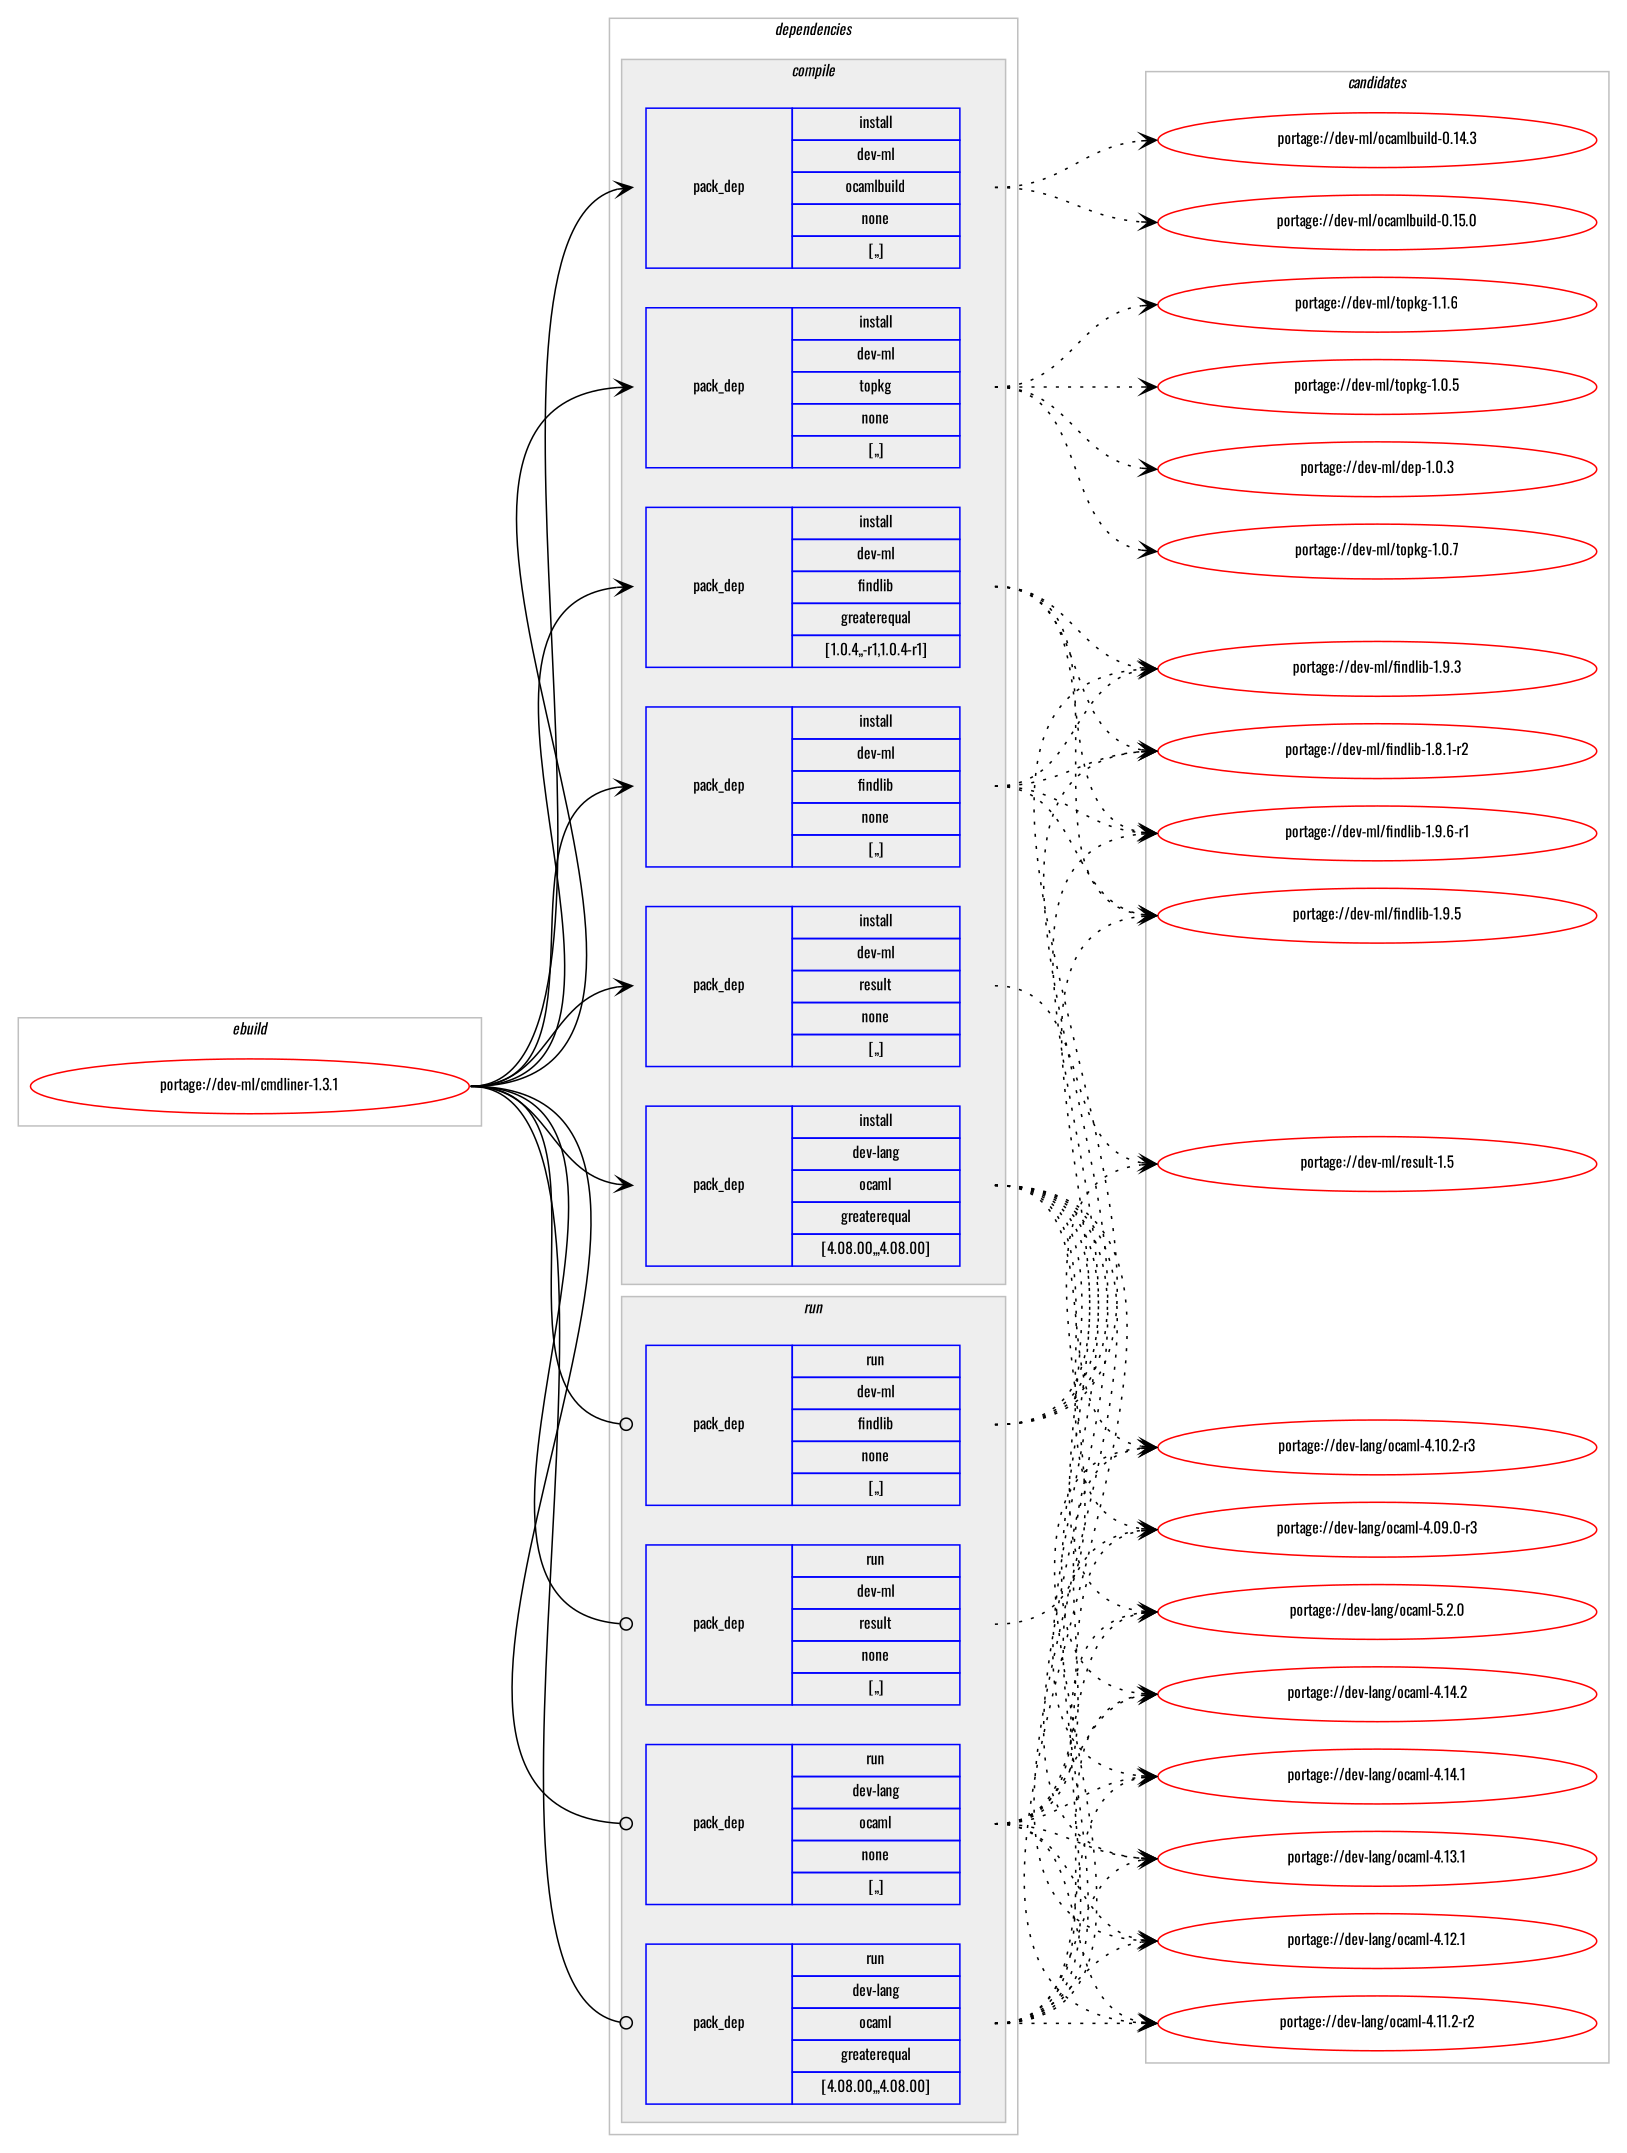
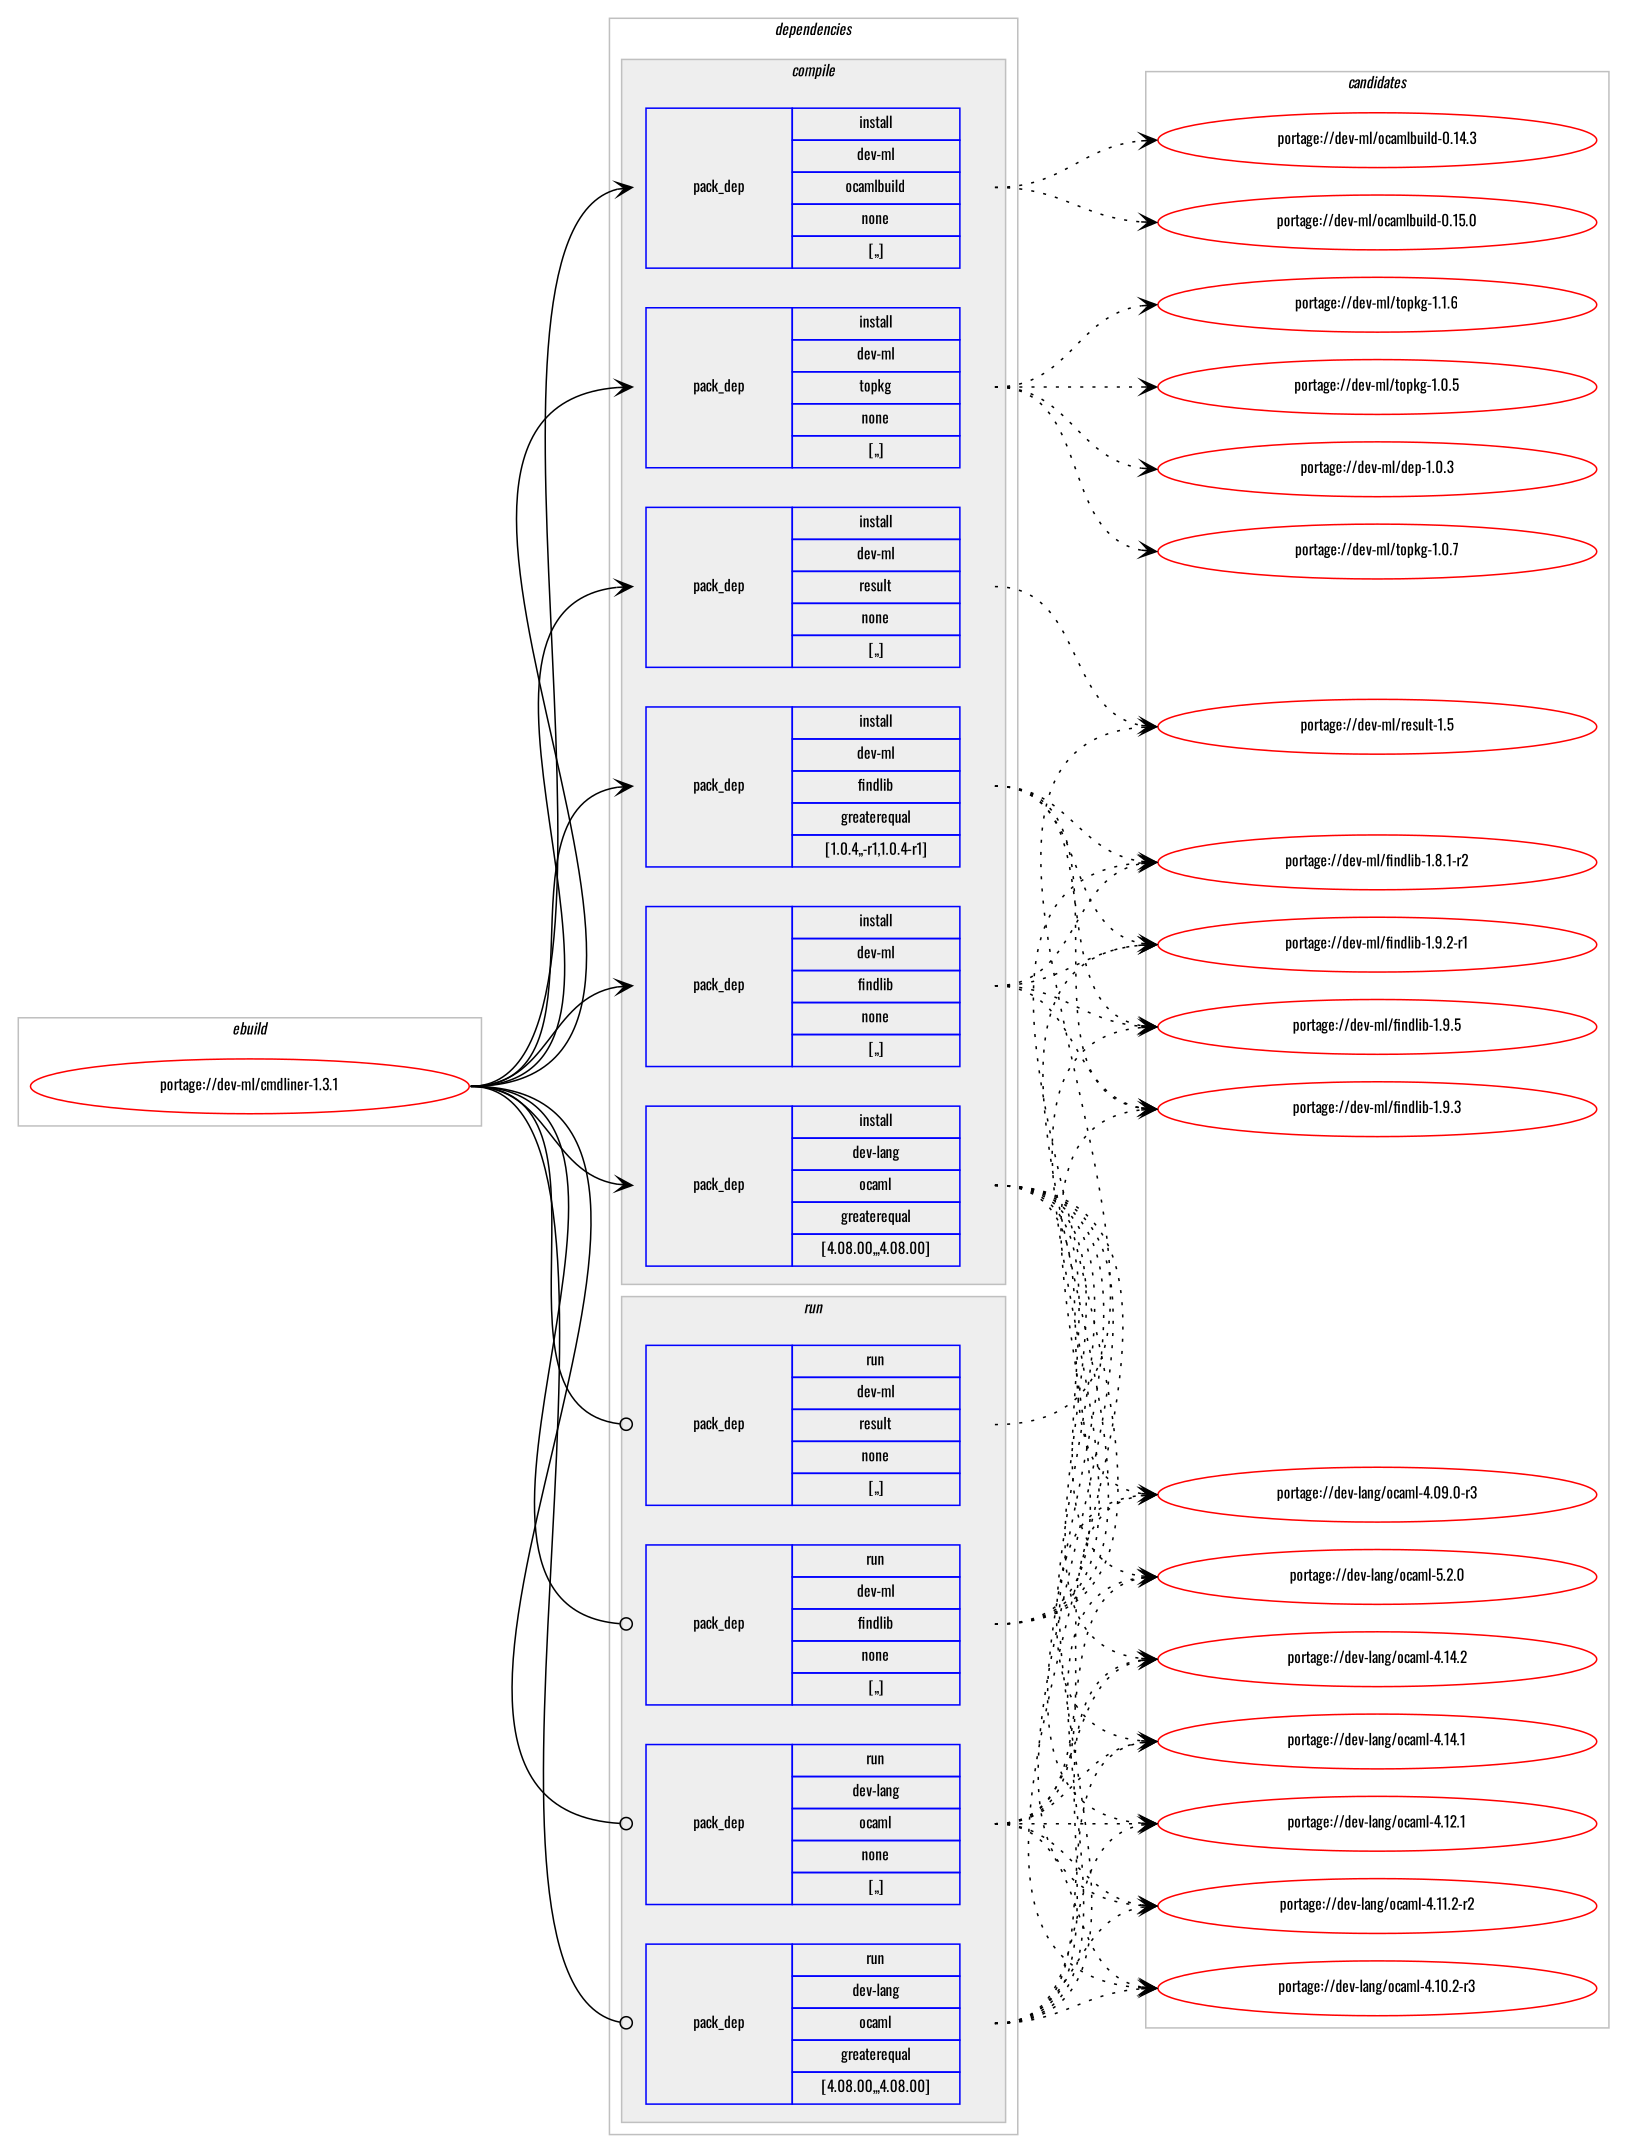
  digraph {
    compound=true
    concentrate=true
    fontname=Oswald
    fontsize=10
    newrank=true
    rankdir=LR
    ranksep=1.5
    node [color=red fontname=Oswald fontsize=10]
    edge [arrowhead=vee fontname=Oswald headport=w style=dotted tailport=e weight=100]
    n1 [label="portage://dev-ml/cmdliner-1.3.1" width=4]
    n2 [color=blue label=<<TABLE BORDER="0" CELLBORDER="1" CELLSPACING="0" CELLPADDING="4" WIDTH="220"><TR><TD ROWSPAN="6" CELLPADDING="30">pack_dep</TD></TR><TR><TD WIDTH="110">install</TD></TR><TR><TD>dev-lang</TD></TR><TR><TD>ocaml</TD></TR><TR><TD>greaterequal</TD></TR><TR><TD>[4.08.00,,,4.08.00]</TD></TR></TABLE>> shape=none]
    n3 [color=blue label=<<TABLE BORDER="0" CELLBORDER="1" CELLSPACING="0" CELLPADDING="4" WIDTH="220"><TR><TD ROWSPAN="6" CELLPADDING="30">pack_dep</TD></TR><TR><TD WIDTH="110">install</TD></TR><TR><TD>dev-ml</TD></TR><TR><TD>findlib</TD></TR><TR><TD>greaterequal</TD></TR><TR><TD>[1.0.4,,-r1,1.0.4-r1]</TD></TR></TABLE>> shape=none]
    n4 [color=blue label=<<TABLE BORDER="0" CELLBORDER="1" CELLSPACING="0" CELLPADDING="4" WIDTH="220"><TR><TD ROWSPAN="6" CELLPADDING="30">pack_dep</TD></TR><TR><TD WIDTH="110">install</TD></TR><TR><TD>dev-ml</TD></TR><TR><TD>findlib</TD></TR><TR><TD>none</TD></TR><TR><TD>[,,]</TD></TR></TABLE>> shape=none]
    n5 [color=blue label=<<TABLE BORDER="0" CELLBORDER="1" CELLSPACING="0" CELLPADDING="4" WIDTH="220"><TR><TD ROWSPAN="6" CELLPADDING="30">pack_dep</TD></TR><TR><TD WIDTH="110">install</TD></TR><TR><TD>dev-ml</TD></TR><TR><TD>ocamlbuild</TD></TR><TR><TD>none</TD></TR><TR><TD>[,,]</TD></TR></TABLE>> shape=none]
    n6 [color=blue label=<<TABLE BORDER="0" CELLBORDER="1" CELLSPACING="0" CELLPADDING="4" WIDTH="220"><TR><TD ROWSPAN="6" CELLPADDING="30">pack_dep</TD></TR><TR><TD WIDTH="110">install</TD></TR><TR><TD>dev-ml</TD></TR><TR><TD>result</TD></TR><TR><TD>none</TD></TR><TR><TD>[,,]</TD></TR></TABLE>> shape=none]
    n7 [color=blue label=<<TABLE BORDER="0" CELLBORDER="1" CELLSPACING="0" CELLPADDING="4" WIDTH="220"><TR><TD ROWSPAN="6" CELLPADDING="30">pack_dep</TD></TR><TR><TD WIDTH="110">install</TD></TR><TR><TD>dev-ml</TD></TR><TR><TD>topkg</TD></TR><TR><TD>none</TD></TR><TR><TD>[,,]</TD></TR></TABLE>> shape=none]
    n8 [color=blue label=<<TABLE BORDER="0" CELLBORDER="1" CELLSPACING="0" CELLPADDING="4" WIDTH="220"><TR><TD ROWSPAN="6" CELLPADDING="30">pack_dep</TD></TR><TR><TD WIDTH="110">run</TD></TR><TR><TD>dev-lang</TD></TR><TR><TD>ocaml</TD></TR><TR><TD>greaterequal</TD></TR><TR><TD>[4.08.00,,,4.08.00]</TD></TR></TABLE>> shape=none]
    n9 [color=blue label=<<TABLE BORDER="0" CELLBORDER="1" CELLSPACING="0" CELLPADDING="4" WIDTH="220"><TR><TD ROWSPAN="6" CELLPADDING="30">pack_dep</TD></TR><TR><TD WIDTH="110">run</TD></TR><TR><TD>dev-lang</TD></TR><TR><TD>ocaml</TD></TR><TR><TD>none</TD></TR><TR><TD>[,,]</TD></TR></TABLE>> shape=none]
    n10 [color=blue label=<<TABLE BORDER="0" CELLBORDER="1" CELLSPACING="0" CELLPADDING="4" WIDTH="220"><TR><TD ROWSPAN="6" CELLPADDING="30">pack_dep</TD></TR><TR><TD WIDTH="110">run</TD></TR><TR><TD>dev-ml</TD></TR><TR><TD>findlib</TD></TR><TR><TD>none</TD></TR><TR><TD>[,,]</TD></TR></TABLE>> shape=none]
    n11 [color=blue label=<<TABLE BORDER="0" CELLBORDER="1" CELLSPACING="0" CELLPADDING="4" WIDTH="220"><TR><TD ROWSPAN="6" CELLPADDING="30">pack_dep</TD></TR><TR><TD WIDTH="110">run</TD></TR><TR><TD>dev-ml</TD></TR><TR><TD>result</TD></TR><TR><TD>none</TD></TR><TR><TD>[,,]</TD></TR></TABLE>> shape=none]
    n12 [label="portage://dev-lang/ocaml-5.2.0" width=4]
    n13 [label="portage://dev-lang/ocaml-4.14.2" width=4]
    n14 [label="portage://dev-lang/ocaml-4.14.1" width=4]
-   n15 [label="portage://dev-lang/ocaml-4.13.1" width=4]
    n16 [label="portage://dev-lang/ocaml-4.12.1" width=4]
    n17 [label="portage://dev-lang/ocaml-4.11.2-r2" width=4]
    n18 [label="portage://dev-lang/ocaml-4.10.2-r3" width=4]
    n19 [label="portage://dev-lang/ocaml-4.09.0-r3" width=4]
-   n20 [label="portage://dev-ml/findlib-1.9.6-r1" width=4]
+   n20 [label="portage://dev-ml/findlib-1.9.2-r1" width=4]
    n21 [label="portage://dev-ml/findlib-1.9.5" width=4]
    n22 [label="portage://dev-ml/findlib-1.9.3" width=4]
    n23 [label="portage://dev-ml/findlib-1.8.1-r2" width=4]
    n24 [label="portage://dev-ml/ocamlbuild-0.15.0" width=4]
    n25 [label="portage://dev-ml/ocamlbuild-0.14.3" width=4]
    n26 [label="portage://dev-ml/result-1.5" width=4]
    n27 [label="portage://dev-ml/topkg-1.0.7" width=4]
    n28 [label="portage://dev-ml/topkg-1.1.6" width=4]
    n29 [label="portage://dev-ml/topkg-1.0.5" width=4]
    n30 [label="portage://dev-ml/dep-1.0.3" width=4]
    subgraph cluster_1 {
      color=gray
      label=<<i>ebuild</i>>
      n1
    }
    subgraph cluster_2 {
      color=gray
      label=<<i>dependencies</i>>
      subgraph cluster_3 {
        color=gray
        fillcolor="#eeeeee"
        label=<<i>compile</i>>
        style=filled
        subgraph sub_4 {
          color=gray
          fillcolor="#eeeeee"
          label=<<i>compile</i>>
          style=filled
          n2
        }
        subgraph sub_5 {
          color=gray
          fillcolor="#eeeeee"
          label=<<i>compile</i>>
          style=filled
          n3
        }
        subgraph sub_6 {
          color=gray
          fillcolor="#eeeeee"
          label=<<i>compile</i>>
          style=filled
          n4
        }
        subgraph sub_7 {
          color=gray
          fillcolor="#eeeeee"
          label=<<i>compile</i>>
          style=filled
          n5
        }
        subgraph sub_8 {
          color=gray
          fillcolor="#eeeeee"
          label=<<i>compile</i>>
          style=filled
          n6
        }
        subgraph sub_9 {
          color=gray
          fillcolor="#eeeeee"
          label=<<i>compile</i>>
          style=filled
          n7
        }
      }
      subgraph cluster_10 {
        color=gray
        fillcolor="#eeeeee"
        label=<<i>compile and run</i>>
        style=filled
      }
      subgraph cluster_11 {
        color=gray
        fillcolor="#eeeeee"
        label=<<i>run</i>>
        style=filled
        subgraph sub_12 {
          color=gray
          fillcolor="#eeeeee"
          label=<<i>run</i>>
          style=filled
          n8
        }
        subgraph sub_13 {
          color=gray
          fillcolor="#eeeeee"
          label=<<i>run</i>>
          style=filled
          n9
        }
        subgraph sub_14 {
          color=gray
          fillcolor="#eeeeee"
          label=<<i>run</i>>
          style=filled
          n10
        }
        subgraph sub_15 {
          color=gray
          fillcolor="#eeeeee"
          label=<<i>run</i>>
          style=filled
          n11
        }
      }
    }
    subgraph cluster_16 {
      color=gray
      label=<<i>candidates</i>>
      rank=same
      subgraph sub_17 {
        color=black
        label=<<i>candidates</i>>
        nodesep=1
        rank=same
        n12
        n13
        n14
-       n15
        n16
        n17
        n18
        n19
      }
      subgraph sub_18 {
        color=black
        label=<<i>candidates</i>>
        nodesep=1
        rank=same
        n20
        n21
        n22
        n23
      }
      subgraph sub_19 {
        color=black
        label=<<i>candidates</i>>
        nodesep=1
        rank=same
        n20
        n21
        n22
        n23
      }
      subgraph sub_20 {
        color=black
        label=<<i>candidates</i>>
        nodesep=1
        rank=same
        n24
        n25
      }
      subgraph sub_21 {
        color=black
        label=<<i>candidates</i>>
        nodesep=1
        rank=same
        n26
      }
      subgraph sub_22 {
        color=black
        label=<<i>candidates</i>>
        nodesep=1
        rank=same
        n27
        n28
        n29
        n30
      }
      subgraph sub_23 {
        color=black
        label=<<i>candidates</i>>
        nodesep=1
        rank=same
        n12
        n13
        n14
-       n15
        n16
        n17
        n18
        n19
      }
      subgraph sub_24 {
        color=black
        label=<<i>candidates</i>>
        nodesep=1
        rank=same
        n12
        n13
        n14
-       n15
        n16
        n17
        n18
        n19
      }
      subgraph sub_25 {
        color=black
        label=<<i>candidates</i>>
        nodesep=1
        rank=same
        n20
        n21
        n22
        n23
      }
      subgraph sub_26 {
        color=black
        label=<<i>candidates</i>>
        nodesep=1
        rank=same
        n26
      }
    }
    n1 -> n2 [style=solid weight=20]
    n1 -> n3 [style=solid weight=20]
    n1 -> n4 [style=solid weight=20]
    n1 -> n5 [style=solid weight=20]
    n1 -> n6 [style=solid weight=20]
    n1 -> n7 [style=solid weight=20]
    n1 -> n8 [arrowhead=odot style=solid weight=20]
    n1 -> n9 [arrowhead=odot style=solid weight=20]
    n1 -> n10 [arrowhead=odot style=solid weight=20]
    n1 -> n11 [arrowhead=odot style=solid weight=20]
    n2 -> n12
    n2 -> n13
    n2 -> n14
-   n2 -> n15
    n2 -> n16
    n2 -> n17
    n2 -> n18
    n2 -> n19
    n3 -> n20
    n3 -> n21
    n3 -> n22
    n3 -> n23
    n4 -> n20
    n4 -> n21
    n4 -> n22
    n4 -> n23
    n5 -> n24
    n5 -> n25
    n6 -> n26
    n7 -> n27
    n7 -> n28
    n7 -> n29
    n7 -> n30
    n8 -> n12
    n8 -> n13
    n8 -> n14
-   n8 -> n15
    n8 -> n16
    n8 -> n17
    n8 -> n18
    n8 -> n19
    n9 -> n12
    n9 -> n13
    n9 -> n14
-   n9 -> n15
    n9 -> n16
    n9 -> n17
    n9 -> n18
    n9 -> n19
    n10 -> n20
    n10 -> n21
    n10 -> n22
    n10 -> n23
    n11 -> n26
  }
